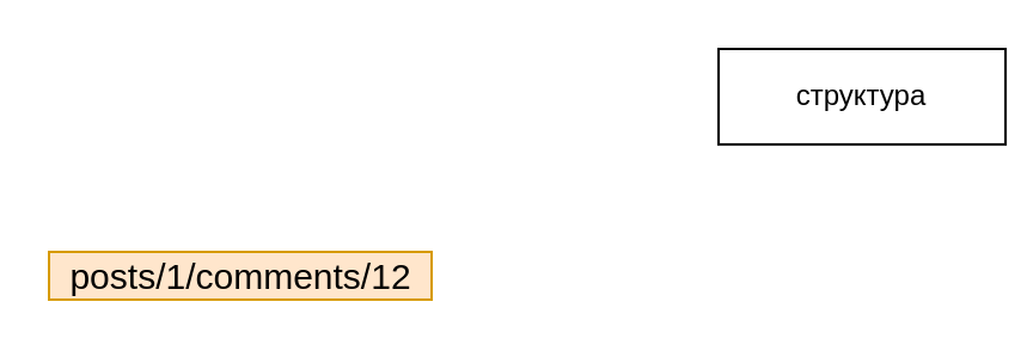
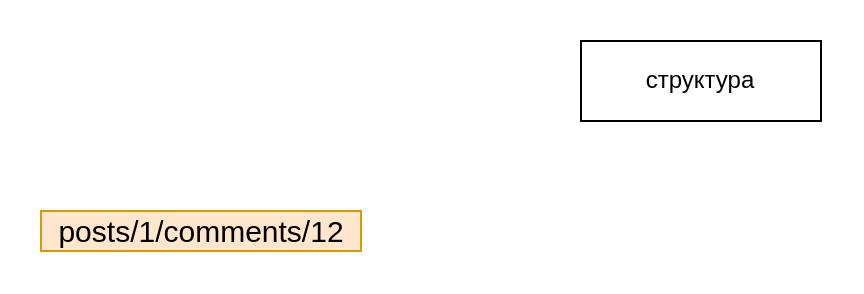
  <mxCell id="0" />
  <mxCell id="1" parent="0" />
- <mxCell id="2" value="структура" style="rounded=0;whiteSpace=wrap;html=1;" parent="1" vertex="1"><mxGeometry x="300" y="20" width="120" height="40" as="geometry" /></mxCell>
+ <mxCell id="2" value="структура" style="rounded=0;whiteSpace=wrap;html=1;" parent="1" vertex="1"><mxGeometry x="290" y="20" width="120" height="40" as="geometry" /></mxCell>
  <mxCell id="3" value="posts/1/comments/12" style="text;html=1;align=center;verticalAlign=middle;resizable=0;points=[];autosize=1;fillColor=#ffe6cc;strokeColor=#d79b00;fontSize=15;" vertex="1" parent="1"><mxGeometry x="20" y="105" width="160" height="20" as="geometry" /></mxCell>
